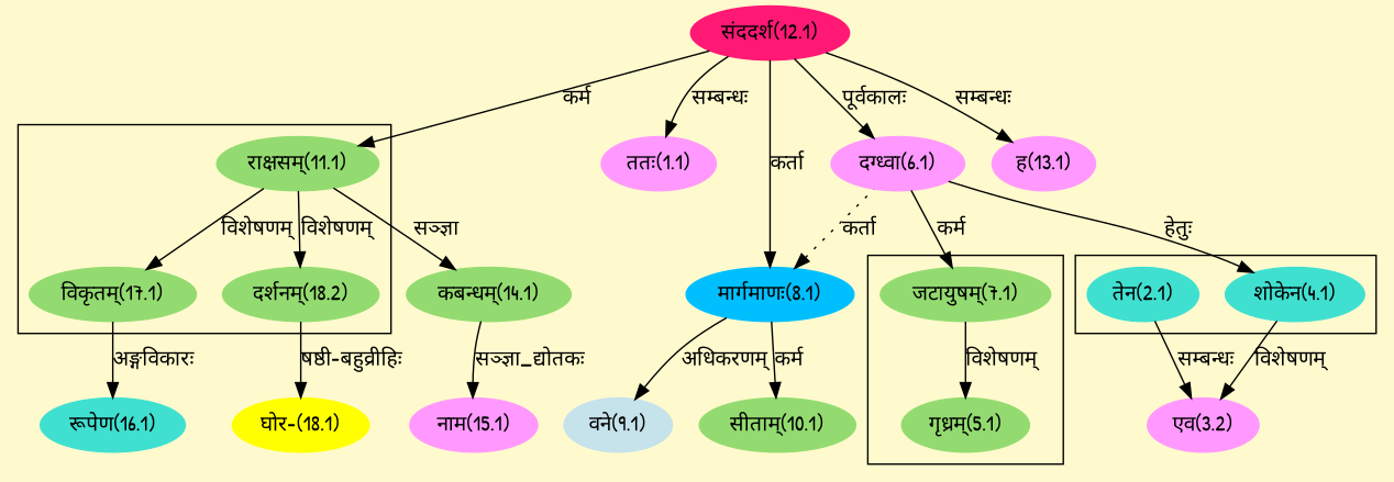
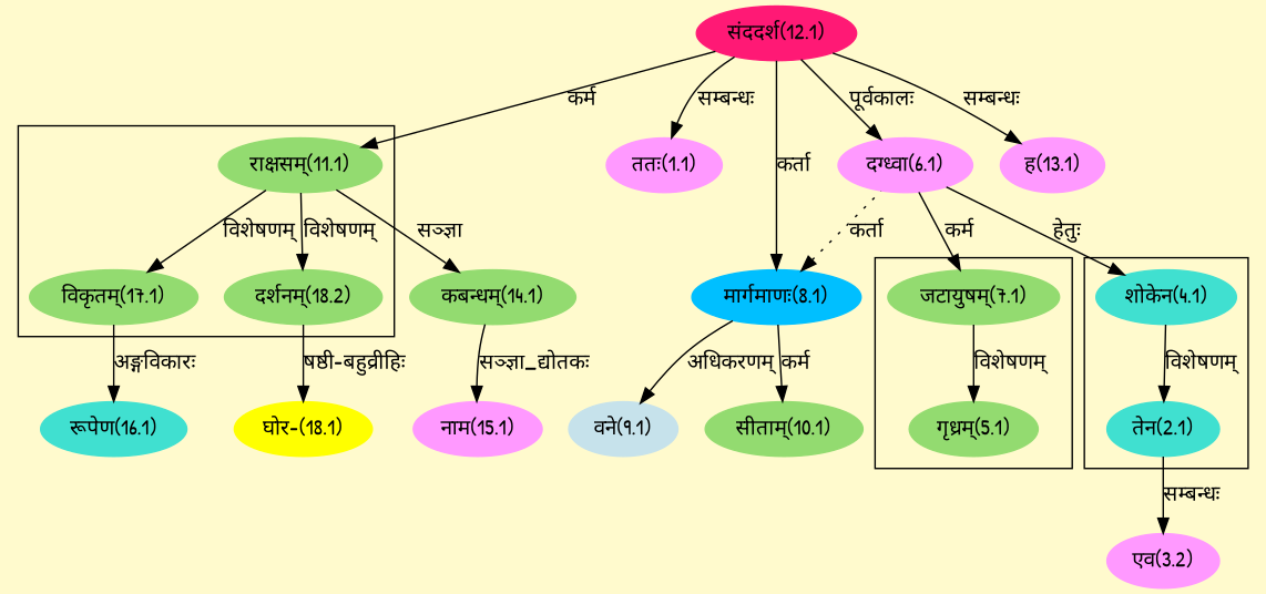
  digraph {
    bgcolor=lemonchiffon1
    compound=true
    fontname="Patrick Hand"
    rankdir=BT
    node [color="#93DB70" fontname="Patrick Hand" style=filled]
    edge [dir=back fontname="Patrick Hand"]
    n1 [color="#40E0D0" label="तेन(2.1)"]
    n2 [color="#40E0D0" label="शोकेन(4.1)"]
    n3 [label="गृध्रम्(5.1)"]
    n4 [label="जटायुषम्(7.1)"]
    n5 [label="विकृतम्(17.1)"]
    n6 [label="राक्षसम्(11.1)"]
    n7 [label="दर्शनम्(18.2)"]
    n8 [color="#FF99FF" label="दग्ध्वा(6.1)"]
    n9 [color="#FF1975" label="संददर्श(12.1)"]
    n10 [color="#FF99FF" label="ततः(1.1)"]
    n11 [color="#FF99FF" label="एव(3.2)"]
    n12 [color="#00BFFF" label="मार्गमाणः(8.1)"]
    n13 [color="#C6E2EB" label="वने(9.1)"]
    n14 [label="सीताम्(10.1)"]
    n15 [color="#FF99FF" label="ह(13.1)"]
    n16 [label="कबन्धम्(14.1)"]
    n17 [color="#FF99FF" label="नाम(15.1)"]
    n18 [color="#40E0D0" label="रूपेण(16.1)"]
    n19 [color="#FFFF00" label="घोर-(18.1)"]
    subgraph cluster_1 {
      n1
      n2
    }
    subgraph cluster_2 {
      n3
      n4
    }
    subgraph cluster_3 {
      n5
      n6
      n7
    }
-   n11 -> n2 [label="विशेषणम्"]
+   n1 -> n2 [label="विशेषणम्"]
    n2 -> n8 [label="हेतुः"]
    n3 -> n4 [label="विशेषणम्"]
    n4 -> n8 [label="कर्म"]
    n5 -> n6 [label="विशेषणम्"]
    n6 -> n9 [label="कर्म"]
    n7 -> n6 [label="विशेषणम्"]
    n8 -> n9 [label="पूर्वकालः"]
    n10 -> n9 [label="सम्बन्धः"]
    n11 -> n1 [label="सम्बन्धः"]
    n12 -> n8 [label="कर्ता" style=dotted]
    n12 -> n9 [label="कर्ता"]
    n13 -> n12 [label="अधिकरणम्"]
    n14 -> n12 [label="कर्म"]
    n15 -> n9 [label="सम्बन्धः"]
    n16 -> n6 [label="सञ्ज्ञा"]
    n17 -> n16 [label="सञ्ज्ञा_द्योतकः"]
    n18 -> n5 [label="अङ्गविकारः"]
    n19 -> n7 [label="षष्ठी-बहुव्रीहिः"]
  }
